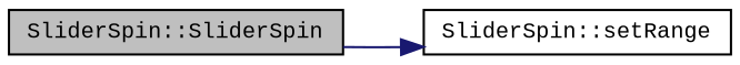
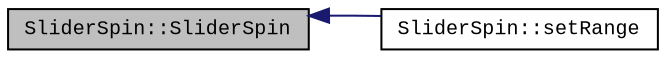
  digraph {
    rankdir=LR
    fontname="Liberation Mono"
    node [color=black fontname="Liberation Mono" fontsize=10 shape=record style=filled]
    n1 [fillcolor=grey75 fontcolor=black height=0.2 label="SliderSpin::SliderSpin" width=0.4]
    n2 [fillcolor=white height=0.2 label="SliderSpin::setRange" width=0.4]
-   n1 -> n2 [color=midnightblue fontname="Liberation Mono" fontsize=10 labelfontname=Helvetica labelfontsize=10 style=solid]
+   n2 -> n1 [color=midnightblue fontname="Liberation Mono" fontsize=10 labelfontname=Helvetica labelfontsize=10 style=solid]
  }
